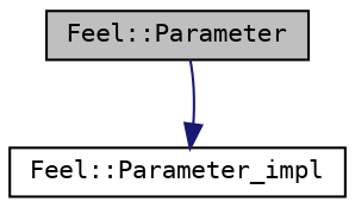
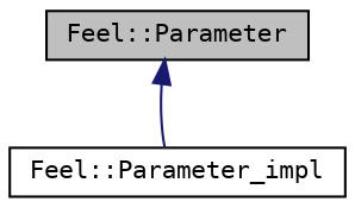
  digraph {
    fontname="DejaVu Sans Mono"
    node [color=black fontname="DejaVu Sans Mono" fontsize=10 shape=record style=filled]
    n1 [fillcolor=grey75 fontcolor=black height=0.2 label="Feel::Parameter" width=0.4]
    n2 [fillcolor=white height=0.2 label="Feel::Parameter_impl" width=0.4]
-   n2 -> n1 [color=midnightblue dir=back fontname="DejaVu Sans Mono" fontsize=10 labelfontname=Helvetica labelfontsize=10 style=solid]
+   n1 -> n2 [color=midnightblue dir=back fontname="DejaVu Sans Mono" fontsize=10 labelfontname=Helvetica labelfontsize=10 style=solid]
  }
